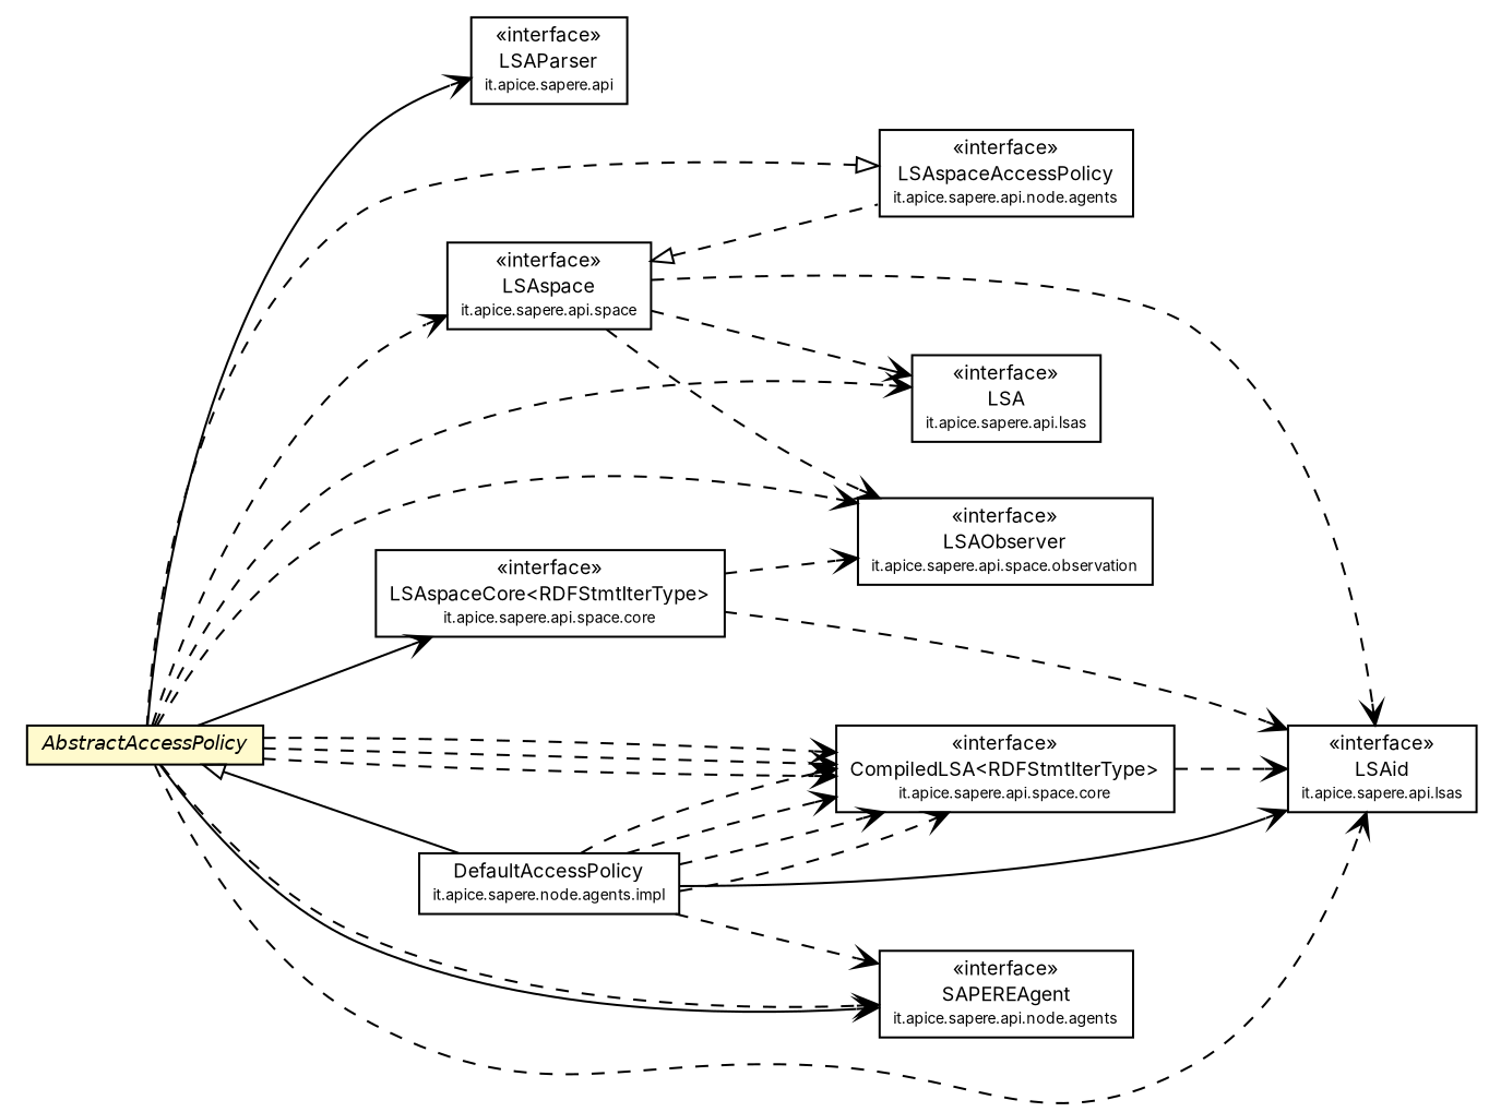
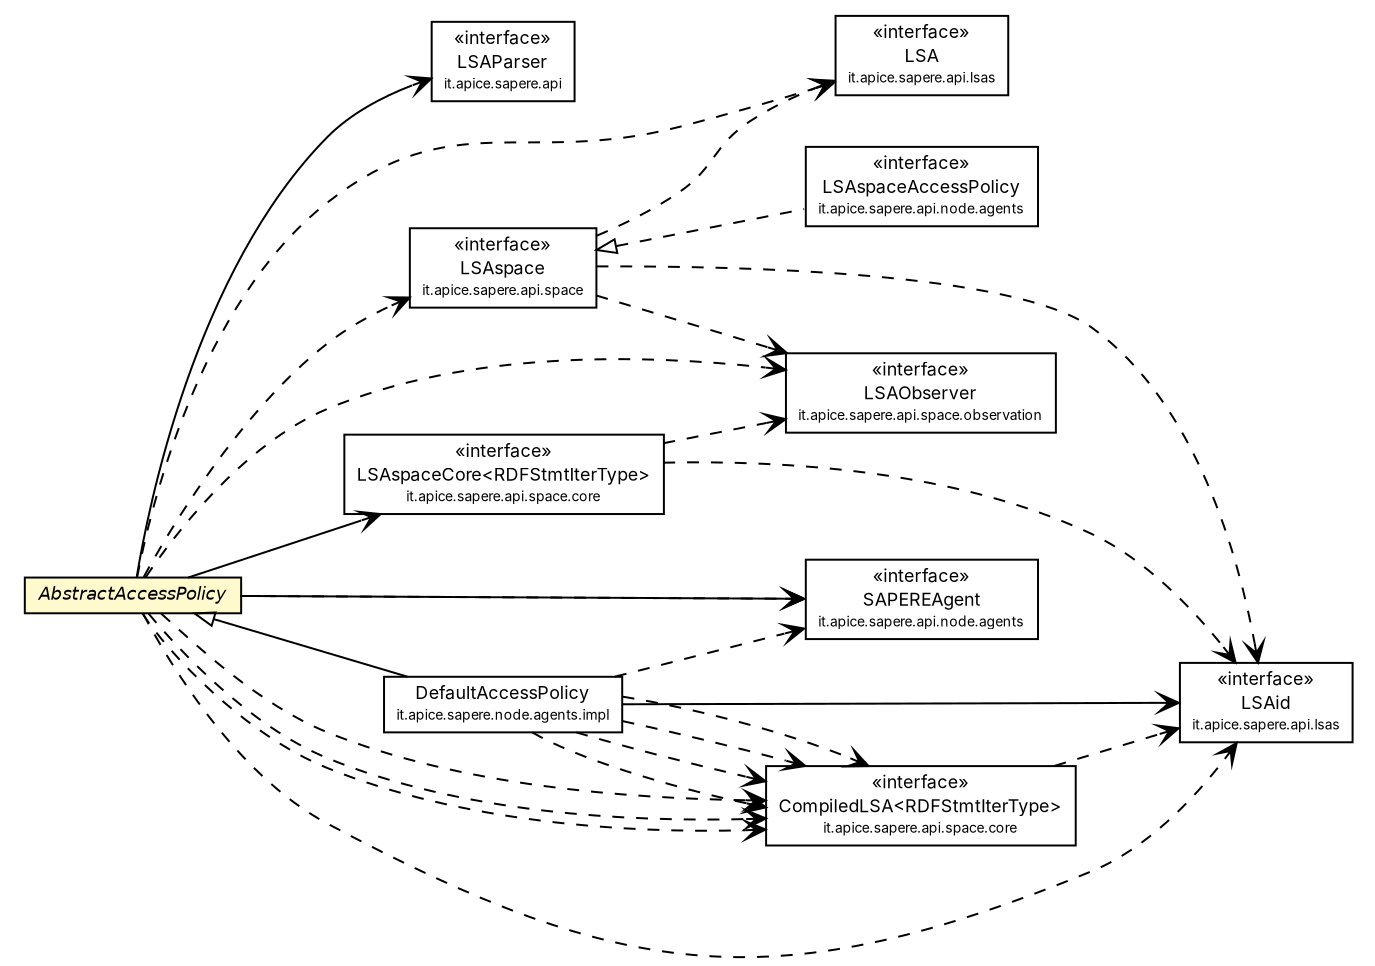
  digraph {
    fontname=Inter
    rankdir=LR
    node [fontcolor=black fontname=Inter fontsize=9.0 shape=plaintext]
    edge [fontname=Inter fontsize=10.0 headport=p labelfontname=Helvetica labelfontsize=10 style=dashed tailport=p arrowhead=open color=black fontcolor=black]
    n1 [label=<<table border="0" cellborder="1" cellspacing="0" cellpadding="2" port="p" href="../../api/LSAParser.html"> 		<tr><td><table border="0" cellspacing="0" cellpadding="1"> 			<tr><td> &laquo;interface&raquo; </td></tr> 			<tr><td> LSAParser </td></tr> 			<tr><td><font point-size="7.0"> it.apice.sapere.api </font></td></tr> 		</table></td></tr> 		</table>>]
    n2 [label=<<table border="0" cellborder="1" cellspacing="0" cellpadding="2" port="p" href="../../api/lsas/LSAid.html"> 		<tr><td><table border="0" cellspacing="0" cellpadding="1"> 			<tr><td> &laquo;interface&raquo; </td></tr> 			<tr><td> LSAid </td></tr> 			<tr><td><font point-size="7.0"> it.apice.sapere.api.lsas </font></td></tr> 		</table></td></tr> 		</table>>]
    n3 [label=<<table border="0" cellborder="1" cellspacing="0" cellpadding="2" port="p" href="../../api/lsas/LSA.html"> 		<tr><td><table border="0" cellspacing="0" cellpadding="1"> 			<tr><td> &laquo;interface&raquo; </td></tr> 			<tr><td> LSA </td></tr> 			<tr><td><font point-size="7.0"> it.apice.sapere.api.lsas </font></td></tr> 		</table></td></tr> 		</table>>]
    n4 [label=<<table border="0" cellborder="1" cellspacing="0" cellpadding="2" port="p" href="../../api/node/agents/SAPEREAgent.html"> 		<tr><td><table border="0" cellspacing="0" cellpadding="1"> 			<tr><td> &laquo;interface&raquo; </td></tr> 			<tr><td> SAPEREAgent </td></tr> 			<tr><td><font point-size="7.0"> it.apice.sapere.api.node.agents </font></td></tr> 		</table></td></tr> 		</table>>]
    n5 [label=<<table border="0" cellborder="1" cellspacing="0" cellpadding="2" port="p" href="../../api/node/agents/LSAspaceAccessPolicy.html"> 		<tr><td><table border="0" cellspacing="0" cellpadding="1"> 			<tr><td> &laquo;interface&raquo; </td></tr> 			<tr><td> LSAspaceAccessPolicy </td></tr> 			<tr><td><font point-size="7.0"> it.apice.sapere.api.node.agents </font></td></tr> 		</table></td></tr> 		</table>>]
    n6 [label=<<table border="0" cellborder="1" cellspacing="0" cellpadding="2" port="p" bgcolor="lemonChiffon" href="./AbstractAccessPolicy.html"> 		<tr><td><table border="0" cellspacing="0" cellpadding="1"> 			<tr><td><font face="Helvetica-Oblique"> AbstractAccessPolicy </font></td></tr> 		</table></td></tr> 		</table>>]
    n7 [label=<<table border="0" cellborder="1" cellspacing="0" cellpadding="2" port="p" href="../../api/space/core/LSAspaceCore.html"> 		<tr><td><table border="0" cellspacing="0" cellpadding="1"> 			<tr><td> &laquo;interface&raquo; </td></tr> 			<tr><td> LSAspaceCore&lt;RDFStmtIterType&gt; </td></tr> 			<tr><td><font point-size="7.0"> it.apice.sapere.api.space.core </font></td></tr> 		</table></td></tr> 		</table>>]
    n8 [label=<<table border="0" cellborder="1" cellspacing="0" cellpadding="2" port="p" href="../../api/space/observation/LSAObserver.html"> 		<tr><td><table border="0" cellspacing="0" cellpadding="1"> 			<tr><td> &laquo;interface&raquo; </td></tr> 			<tr><td> LSAObserver </td></tr> 			<tr><td><font point-size="7.0"> it.apice.sapere.api.space.observation </font></td></tr> 		</table></td></tr> 		</table>>]
    n9 [label=<<table border="0" cellborder="1" cellspacing="0" cellpadding="2" port="p" href="../../api/space/core/CompiledLSA.html"> 		<tr><td><table border="0" cellspacing="0" cellpadding="1"> 			<tr><td> &laquo;interface&raquo; </td></tr> 			<tr><td> CompiledLSA&lt;RDFStmtIterType&gt; </td></tr> 			<tr><td><font point-size="7.0"> it.apice.sapere.api.space.core </font></td></tr> 		</table></td></tr> 		</table>>]
    n10 [label=<<table border="0" cellborder="1" cellspacing="0" cellpadding="2" port="p" href="../../api/space/LSAspace.html"> 		<tr><td><table border="0" cellspacing="0" cellpadding="1"> 			<tr><td> &laquo;interface&raquo; </td></tr> 			<tr><td> LSAspace </td></tr> 			<tr><td><font point-size="7.0"> it.apice.sapere.api.space </font></td></tr> 		</table></td></tr> 		</table>>]
    n11 [label=<<table border="0" cellborder="1" cellspacing="0" cellpadding="2" port="p" href="./impl/DefaultAccessPolicy.html"> 		<tr><td><table border="0" cellspacing="0" cellpadding="1"> 			<tr><td> DefaultAccessPolicy </td></tr> 			<tr><td><font point-size="7.0"> it.apice.sapere.node.agents.impl </font></td></tr> 		</table></td></tr> 		</table>>]
-   n5 -> n6 [arrowtail=empty dir=back fontsize=10 arrowhead="" color="" fontcolor=""]
    n6 -> n1 [style=""]
    n6 -> n2
    n6 -> n3
    n6 -> n4 [style=""]
    n6 -> n4
    n6 -> n7 [style=""]
    n6 -> n8
    n6 -> n9
    n6 -> n9
    n6 -> n9
    n6 -> n10
    n6 -> n11 [arrowtail=empty dir=back fontsize=10 style="" arrowhead="" color="" fontcolor=""]
    n7 -> n2
    n7 -> n8
    n9 -> n2
    n10 -> n2
    n10 -> n3
    n10 -> n5 [arrowtail=empty dir=back fontsize=10 arrowhead="" color="" fontcolor=""]
    n10 -> n8
    n11 -> n2 [style=solid]
    n11 -> n4
    n11 -> n9
    n11 -> n9
    n11 -> n9
    n11 -> n9
  }
